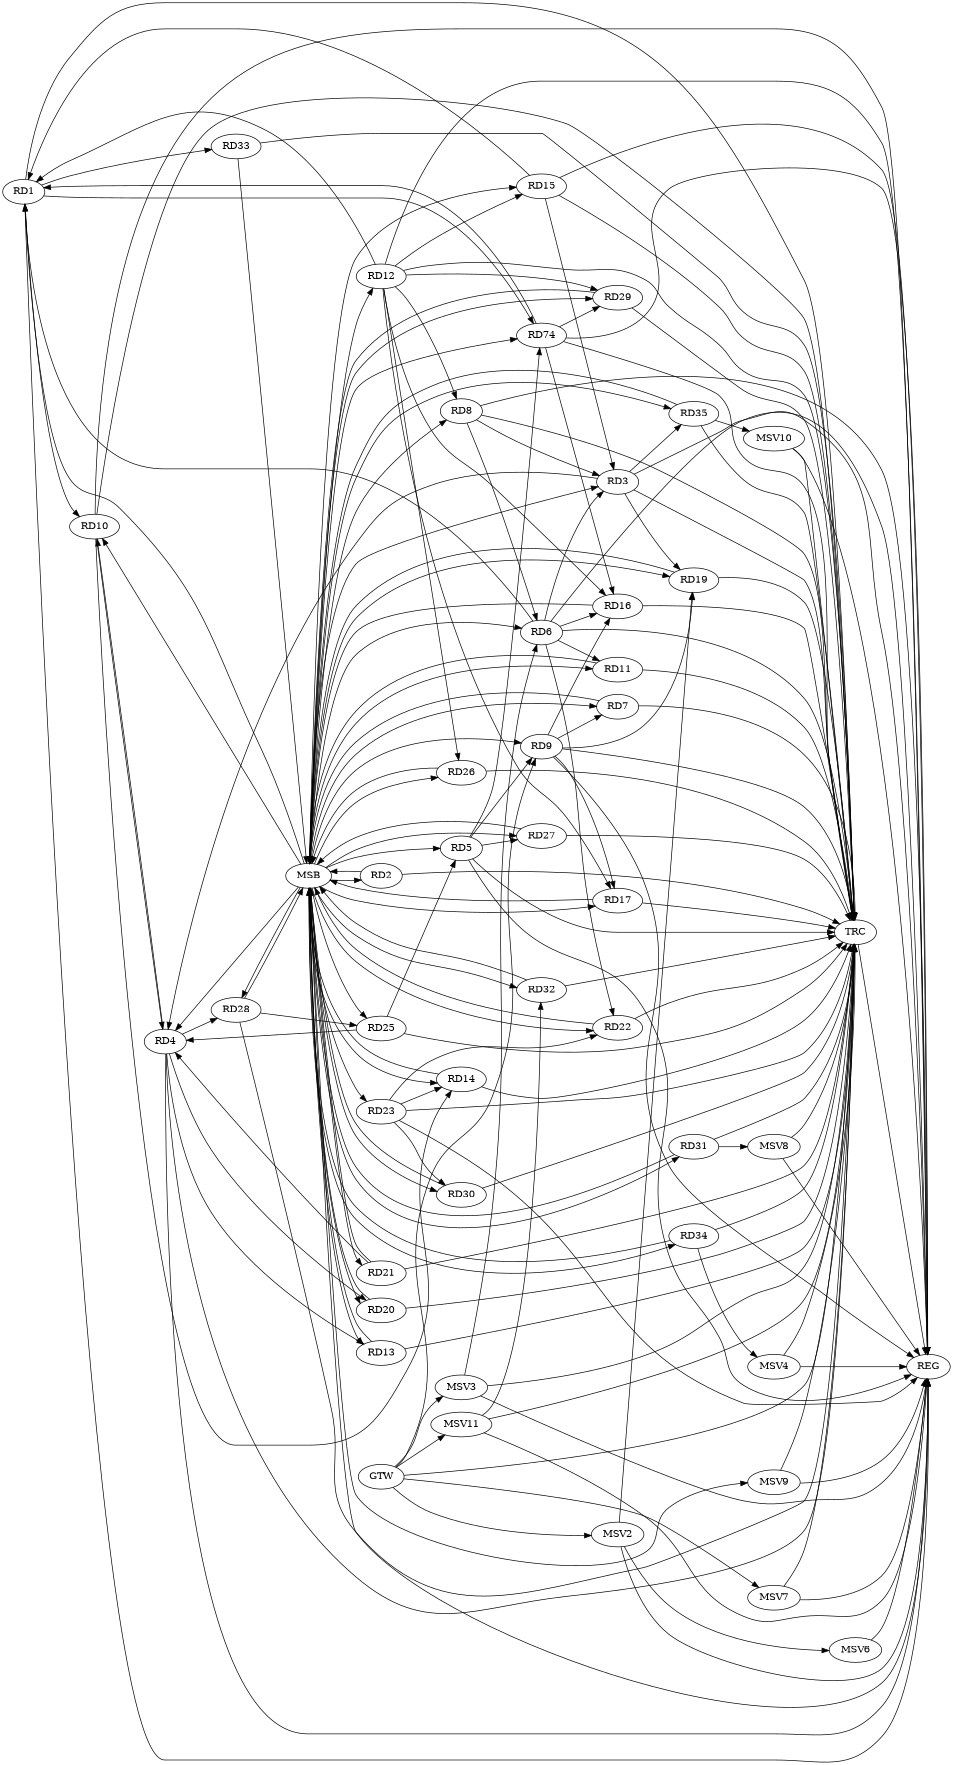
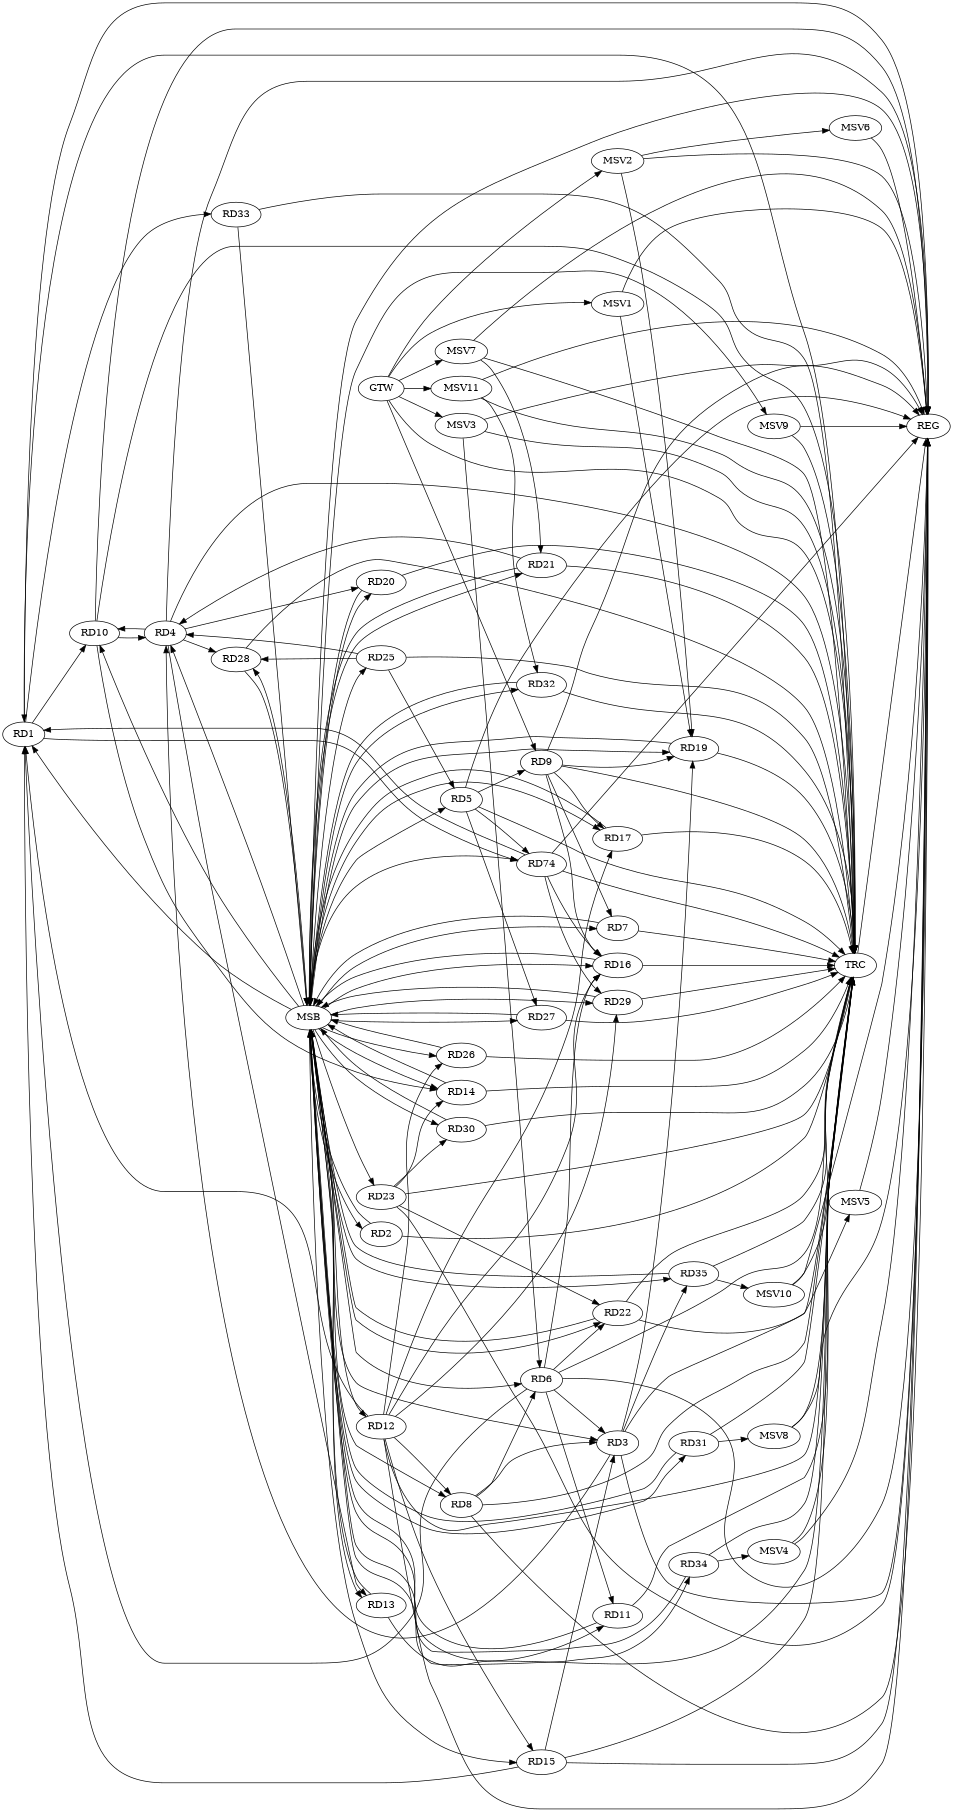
  strict digraph {
    fontname="DejaVu Serif"
    rankdir=LR
    node [fontname="DejaVu Serif"]
    edge [fontname="DejaVu Serif"]
    n1 [label=RD1]
    n2 [label=RD10]
    n3 [label=RD74]
    n4 [label=RD33]
    n5 [label=REG]
    n6 [label=TRC]
    n7 [label=RD4]
    n8 [label=RD14]
    n9 [label=RD16]
    n10 [label=RD29]
    n11 [label=MSB]
    n12 [label=RD2]
    n13 [label=RD3]
    n14 [label=RD19]
    n15 [label=RD35]
    n16 [label=RD13]
    n17 [label=RD20]
    n18 [label=RD21]
    n19 [label=RD28]
    n20 [label=RD5]
    n21 [label=RD27]
    n22 [label=RD6]
    n23 [label=RD11]
    n24 [label=RD22]
    n25 [label=RD7]
    n26 [label=RD8]
    n27 [label=RD17]
    n28 [label=RD12]
    n29 [label=RD15]
    n30 [label=RD26]
    n31 [label=RD23]
    n32 [label=RD30]
    n33 [label=RD25]
    n34 [label=RD31]
    n35 [label=RD32]
    n36 [label=RD34]
    n37 [label=MSV9]
    n38 [label=MSV10]
    n39 [label=RD9]
+   n40 [label=MSV5]
    n41 [label=MSV8]
    n42 [label=MSV4]
    n43 [label=GTW]
+   n44 [label=MSV1]
    n45 [label=MSV2]
    n46 [label=MSV3]
    n47 [label=MSV7]
    n48 [label=MSV11]
    n49 [label=MSV6]
    n1 -> n2
    n1 -> n3
    n1 -> n4
    n1 -> n5
-   n1 -> n6
+   n6 -> n1
    n2 -> n5
    n2 -> n6
    n2 -> n7
    n2 -> n8
    n3 -> n1
    n3 -> n5
    n3 -> n6
    n3 -> n9
    n3 -> n10
    n4 -> n6
    n4 -> n11
    n6 -> n5
    n7 -> n2
    n7 -> n5
    n7 -> n6
    n7 -> n16
    n7 -> n17
    n7 -> n19
    n8 -> n6
    n8 -> n11
    n9 -> n6
    n9 -> n11
    n10 -> n6
    n10 -> n11
    n11 -> n1
    n11 -> n2
    n11 -> n3
    n11 -> n5
    n11 -> n7
    n11 -> n8
-   n11 -> n39
+   n11 -> n9
    n11 -> n10
    n11 -> n12
    n11 -> n13
    n11 -> n14
    n11 -> n15
    n11 -> n16
    n11 -> n17
    n11 -> n18
    n11 -> n19
    n11 -> n20
    n11 -> n21
    n11 -> n22
    n11 -> n23
    n11 -> n24
    n11 -> n25
    n11 -> n26
    n11 -> n27
    n11 -> n28
    n11 -> n29
    n11 -> n30
    n11 -> n31
    n11 -> n32
    n11 -> n33
    n11 -> n34
    n11 -> n35
    n11 -> n36
    n11 -> n37
    n12 -> n6
    n12 -> n11
    n13 -> n5
    n13 -> n6
    n13 -> n7
    n13 -> n14
    n13 -> n15
    n14 -> n6
    n14 -> n11
    n15 -> n6
    n15 -> n11
    n15 -> n38
    n16 -> n6
    n16 -> n11
    n17 -> n6
    n17 -> n11
    n18 -> n6
    n18 -> n7
    n18 -> n11
    n19 -> n6
    n19 -> n11
    n20 -> n3
    n20 -> n5
    n20 -> n6
    n20 -> n21
    n20 -> n39
    n21 -> n6
    n21 -> n11
    n22 -> n1
    n22 -> n5
    n22 -> n6
    n22 -> n9
    n22 -> n13
    n22 -> n23
    n22 -> n24
    n23 -> n6
    n23 -> n11
    n24 -> n6
    n24 -> n11
+   n24 -> n40
    n25 -> n6
    n25 -> n11
    n26 -> n5
    n26 -> n6
    n26 -> n13
    n26 -> n22
    n27 -> n6
    n27 -> n11
    n28 -> n1
    n28 -> n5
    n28 -> n6
    n28 -> n9
    n28 -> n10
    n28 -> n26
    n28 -> n27
    n28 -> n29
    n28 -> n30
    n29 -> n1
    n29 -> n5
    n29 -> n6
    n29 -> n13
    n30 -> n6
    n30 -> n11
    n31 -> n5
    n31 -> n6
    n31 -> n8
    n31 -> n24
    n31 -> n32
    n32 -> n6
    n32 -> n11
    n33 -> n6
    n33 -> n7
-   n19 -> n33
+   n33 -> n19
    n33 -> n20
    n34 -> n6
    n34 -> n11
    n34 -> n41
    n35 -> n6
    n35 -> n11
    n36 -> n6
    n36 -> n11
    n36 -> n42
    n37 -> n5
    n37 -> n6
    n38 -> n5
    n38 -> n6
    n39 -> n5
    n39 -> n6
    n39 -> n9
    n39 -> n14
    n39 -> n25
    n39 -> n27
+   n40 -> n5
    n41 -> n5
    n41 -> n6
    n42 -> n5
    n42 -> n6
    n43 -> n6
    n43 -> n39
+   n43 -> n44
    n43 -> n45
    n43 -> n46
    n43 -> n47
    n43 -> n48
+   n44 -> n5
+   n44 -> n14
    n45 -> n5
    n45 -> n14
    n45 -> n49
    n46 -> n5
    n46 -> n6
    n46 -> n22
    n47 -> n5
    n47 -> n6
+   n47 -> n18
    n48 -> n5
    n48 -> n6
    n48 -> n35
    n49 -> n5
  }
